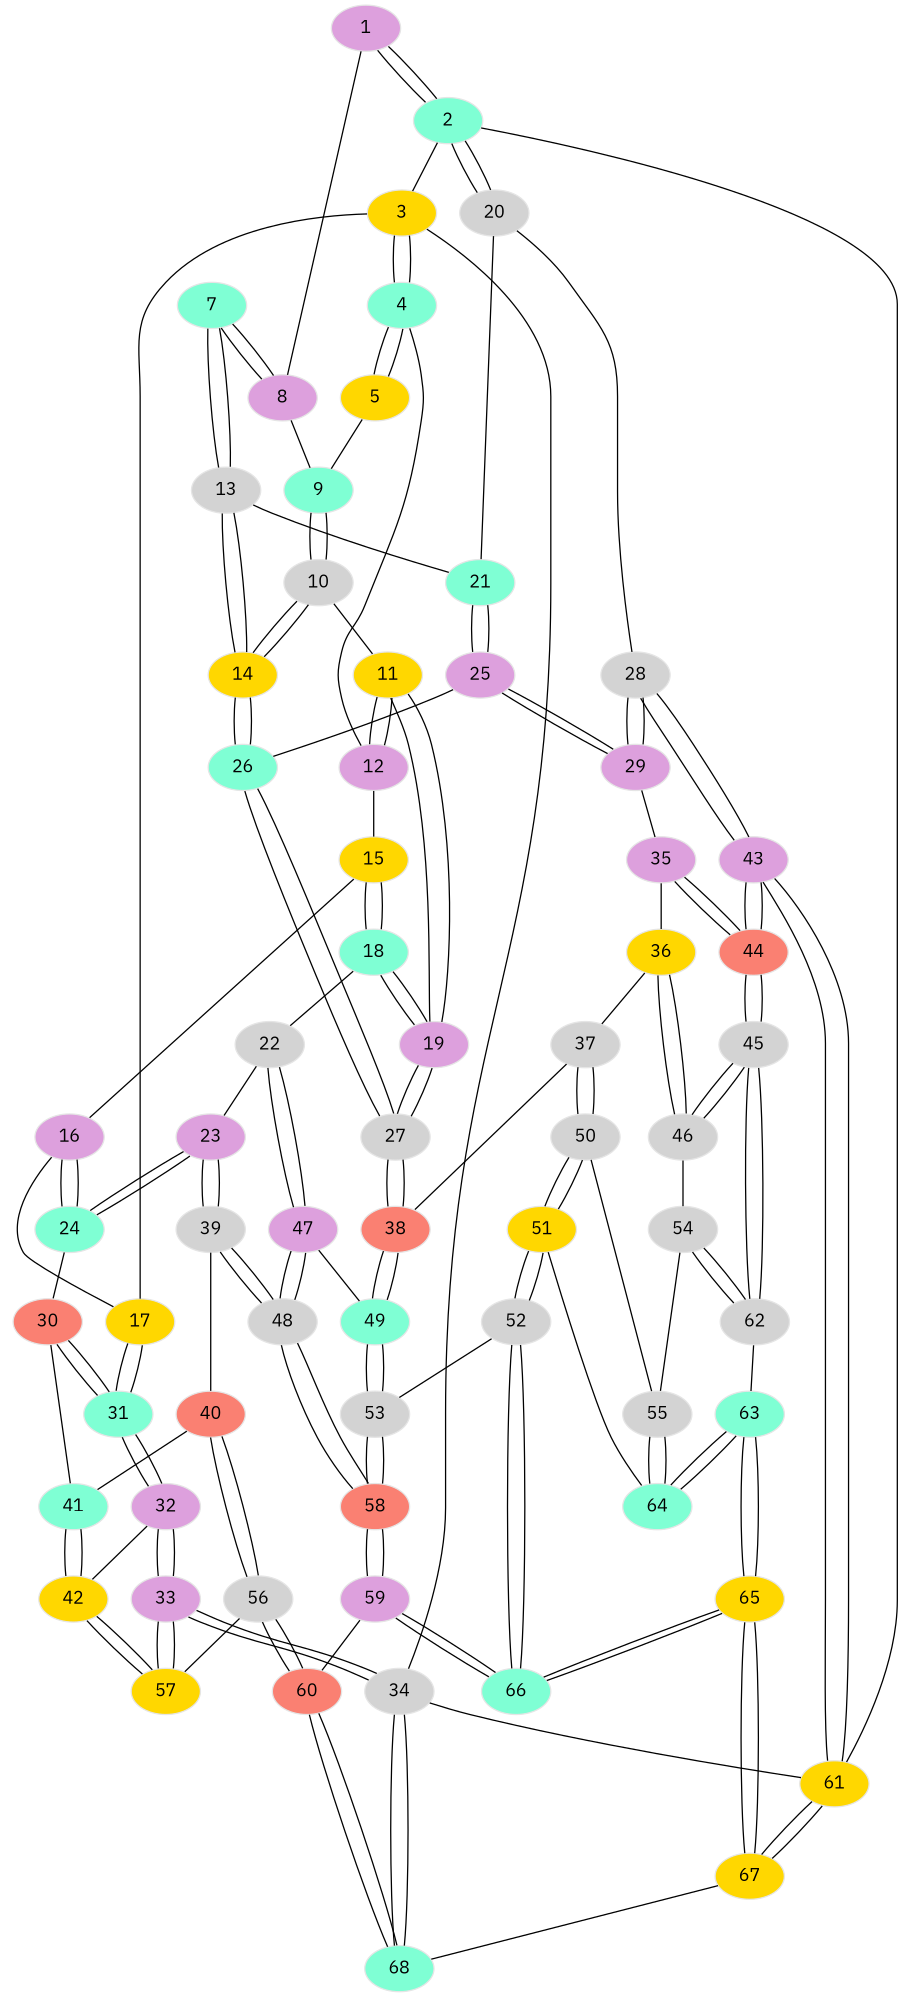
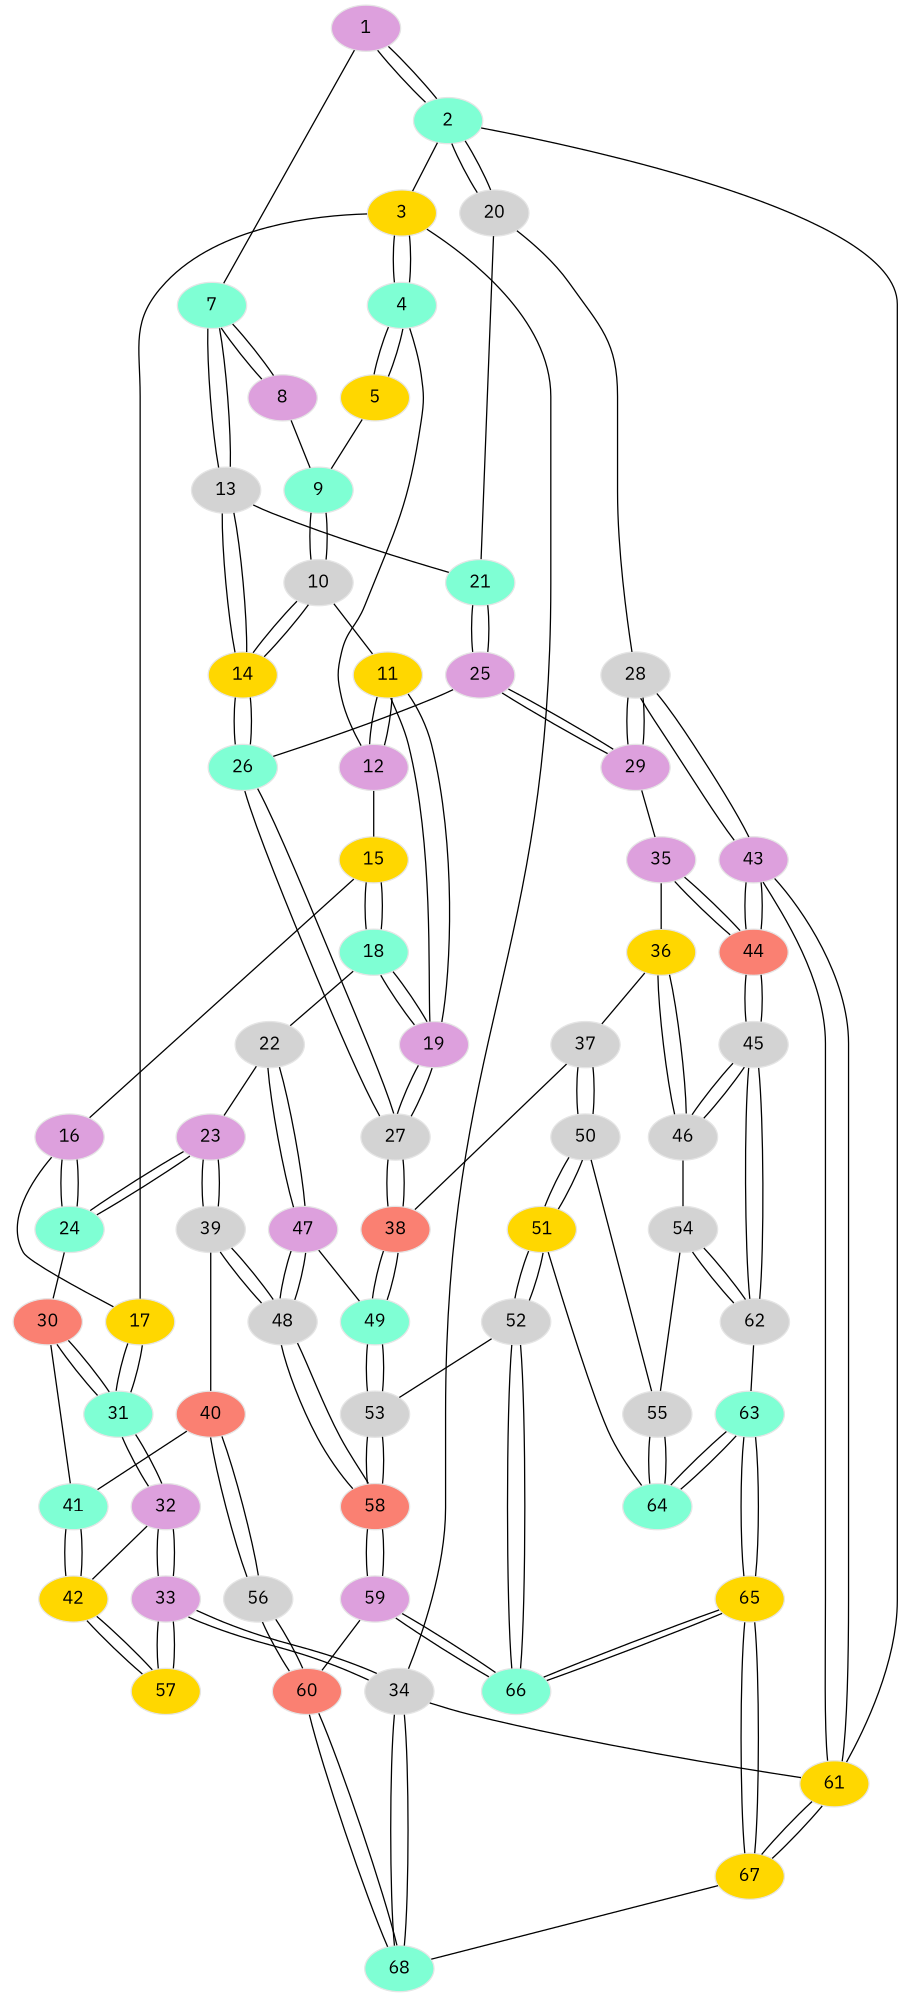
  graph {
    fontname="IBM Plex Sans"
    node [color=gray90 fillcolor=lightgrey fontname="IBM Plex Sans" style=filled]
    edge [fontname="IBM Plex Sans"]
    1 [fillcolor=plum]
    2 [fillcolor=aquamarine]
    7 [fillcolor=aquamarine]
    3 [fillcolor=gold]
    20
    61 [fillcolor=gold]
    8 [fillcolor=plum]
    13
    4 [fillcolor=aquamarine]
    17 [fillcolor=gold]
    34
    21 [fillcolor=aquamarine]
    28
    67 [fillcolor=gold]
    5 [fillcolor=gold]
    12 [fillcolor=plum]
    31 [fillcolor=aquamarine]
    68 [fillcolor=aquamarine]
    9 [fillcolor=aquamarine]
    15 [fillcolor=gold]
    10
    14 [fillcolor=gold]
    11 [fillcolor=gold]
    19 [fillcolor=plum]
    26 [fillcolor=aquamarine]
    27
    16 [fillcolor=plum]
    18 [fillcolor=aquamarine]
    25 [fillcolor=plum]
    24 [fillcolor=aquamarine]
    22
    30 [fillcolor=salmon]
    32 [fillcolor=plum]
    23 [fillcolor=plum]
    47 [fillcolor=plum]
    38 [fillcolor=salmon]
    29 [fillcolor=plum]
    43 [fillcolor=plum]
    39
    49 [fillcolor=aquamarine]
    48
    40 [fillcolor=salmon]
    41 [fillcolor=aquamarine]
    35 [fillcolor=plum]
    44 [fillcolor=salmon]
    36 [fillcolor=gold]
    42 [fillcolor=gold]
    33 [fillcolor=plum]
    57 [fillcolor=gold]
    37
    46
    45
    50
    54
    51 [fillcolor=gold]
    55
    53
    56
    58 [fillcolor=salmon]
    60 [fillcolor=salmon]
    62
    63 [fillcolor=aquamarine]
    59 [fillcolor=plum]
    52
    64 [fillcolor=aquamarine]
    66 [fillcolor=aquamarine]
    65 [fillcolor=gold]
    1 -- 2
    1 -- 2
-   1 -- 8
+   1 -- 7
    2 -- 3
    2 -- 20
    2 -- 20
    2 -- 61
    7 -- 8
    7 -- 8
    7 -- 13
    7 -- 13
    3 -- 4
    3 -- 4
    3 -- 17
    3 -- 34
    20 -- 21
    20 -- 28
    61 -- 67
    61 -- 67
    8 -- 9
    13 -- 21
    13 -- 14
    13 -- 14
    4 -- 5
    4 -- 5
    4 -- 12
    17 -- 31
    17 -- 31
    34 -- 61
    34 -- 68
    34 -- 68
    21 -- 25
    21 -- 25
    28 -- 29
    28 -- 29
    28 -- 43
    28 -- 43
    67 -- 68
    5 -- 9
    12 -- 15
    31 -- 32
    31 -- 32
    9 -- 10
    9 -- 10
    15 -- 16
    15 -- 18
    15 -- 18
    10 -- 14
    10 -- 14
    10 -- 11
    14 -- 26
    14 -- 26
    11 -- 12
    11 -- 12
    11 -- 19
    11 -- 19
    19 -- 27
    19 -- 27
    26 -- 27
    26 -- 27
    27 -- 38
    27 -- 38
    16 -- 17
    16 -- 24
    16 -- 24
    18 -- 19
    18 -- 19
    18 -- 22
    25 -- 26
    25 -- 29
    25 -- 29
    24 -- 30
    22 -- 23
    22 -- 47
    22 -- 47
    30 -- 31
    30 -- 31
    30 -- 41
    32 -- 42
    32 -- 33
    32 -- 33
    23 -- 24
    23 -- 24
    23 -- 39
    23 -- 39
    47 -- 49
    47 -- 48
    47 -- 48
    38 -- 49
    38 -- 49
    29 -- 35
    43 -- 61
    43 -- 61
    43 -- 44
    43 -- 44
    39 -- 48
    39 -- 48
    39 -- 40
    49 -- 53
    49 -- 53
    48 -- 58
    48 -- 58
    40 -- 41
    40 -- 56
    40 -- 56
    41 -- 42
    41 -- 42
    35 -- 44
    35 -- 44
    35 -- 36
    44 -- 45
    44 -- 45
    36 -- 37
    36 -- 46
    36 -- 46
    42 -- 57
    42 -- 57
    33 -- 34
    33 -- 34
    33 -- 57
    33 -- 57
    37 -- 38
    37 -- 50
    37 -- 50
    46 -- 54
    45 -- 46
    45 -- 46
    45 -- 62
    45 -- 62
    50 -- 51
    50 -- 51
    50 -- 55
    54 -- 55
    54 -- 62
    54 -- 62
    51 -- 52
    51 -- 52
    51 -- 64
    55 -- 64
    55 -- 64
    53 -- 58
    53 -- 58
-   56 -- 57
    56 -- 60
    56 -- 60
    58 -- 59
    58 -- 59
    60 -- 68
    60 -- 68
    62 -- 63
    63 -- 64
    63 -- 64
    63 -- 65
    63 -- 65
    59 -- 60
    59 -- 66
    59 -- 66
    52 -- 53
    52 -- 66
    52 -- 66
    65 -- 67
    65 -- 67
    65 -- 66
    65 -- 66
  }
